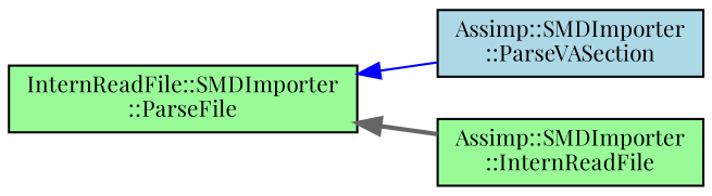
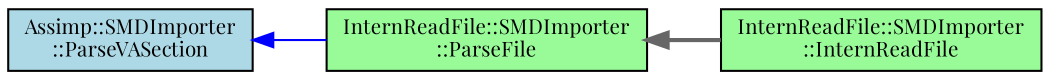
  digraph {
    fontname="Playfair Display"
    rankdir=LR
    node [color=black fillcolor=palegreen fontname="Playfair Display" fontsize=10 shape=record style=filled]
    edge [dir=back fontname="Playfair Display" fontsize=10 labelfontname=Helvetica labelfontsize=10]
    n1 [fillcolor=lightblue fontcolor=black height=0.2 label="Assimp::SMDImporter\l::ParseVASection" width=0.4]
    n2 [height=0.2 label="InternReadFile::SMDImporter\l::ParseFile" width=0.4]
-   n3 [height=0.2 label="Assimp::SMDImporter\l::InternReadFile" width=0.4]
-   n2 -> n1 [color=blue style=solid]
+   n3 [height=0.2 label="InternReadFile::SMDImporter\l::InternReadFile" width=0.4]
+   n1 -> n2 [color=blue style=solid]
    n2 -> n3 [color=gray40 style=bold]
  }
